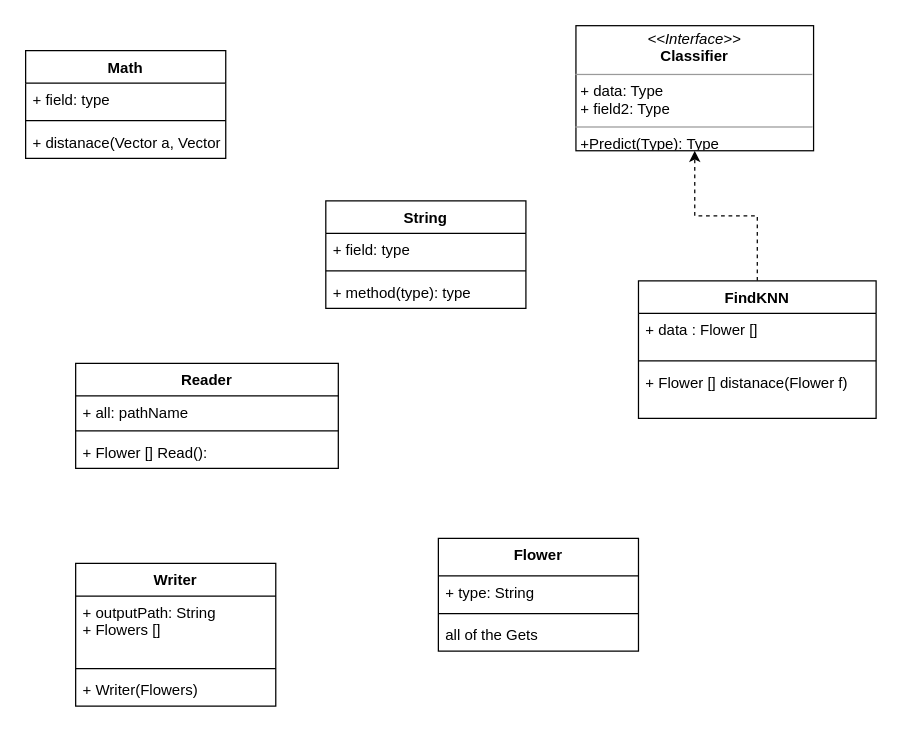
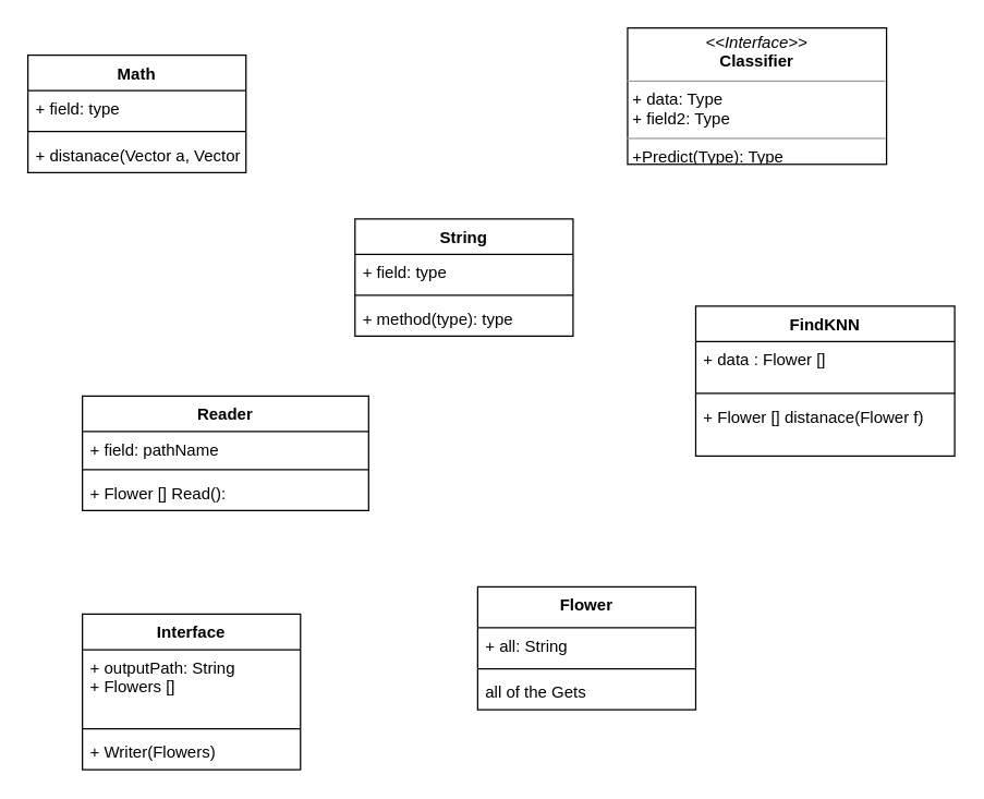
  <mxCell id="0" />
  <mxCell id="1" parent="0" />
  <mxCell id="2" value="Reader" style="swimlane;fontStyle=1;align=center;verticalAlign=top;childLayout=stackLayout;horizontal=1;startSize=26;horizontalStack=0;resizeParent=1;resizeParentMax=0;resizeLast=0;collapsible=1;marginBottom=0;" vertex="1" parent="1"><mxGeometry x="60" y="290" width="210" height="84" as="geometry"><mxRectangle x="190" y="420" width="70" height="26" as="alternateBounds" /></mxGeometry></mxCell>
- <mxCell id="3" value="+ all: pathName&#10;" style="text;strokeColor=none;fillColor=none;align=left;verticalAlign=top;spacingLeft=4;spacingRight=4;overflow=hidden;rotatable=0;points=[[0,0.5],[1,0.5]];portConstraint=eastwest;" vertex="1" parent="2"><mxGeometry y="26" width="210" height="24" as="geometry" /></mxCell>
+ <mxCell id="3" value="+ field: pathName&#10;" style="text;strokeColor=none;fillColor=none;align=left;verticalAlign=top;spacingLeft=4;spacingRight=4;overflow=hidden;rotatable=0;points=[[0,0.5],[1,0.5]];portConstraint=eastwest;" vertex="1" parent="2"><mxGeometry y="26" width="210" height="24" as="geometry" /></mxCell>
  <mxCell id="4" value="" style="line;strokeWidth=1;fillColor=none;align=left;verticalAlign=middle;spacingTop=-1;spacingLeft=3;spacingRight=3;rotatable=0;labelPosition=right;points=[];portConstraint=eastwest;" vertex="1" parent="2"><mxGeometry y="50" width="210" height="8" as="geometry" /></mxCell>
  <mxCell id="5" value="+ Flower [] Read():" style="text;strokeColor=none;fillColor=none;align=left;verticalAlign=top;spacingLeft=4;spacingRight=4;overflow=hidden;rotatable=0;points=[[0,0.5],[1,0.5]];portConstraint=eastwest;" vertex="1" parent="2"><mxGeometry y="58" width="210" height="26" as="geometry" /></mxCell>
- <mxCell id="6" style="edgeStyle=orthogonalEdgeStyle;rounded=0;orthogonalLoop=1;jettySize=auto;html=1;exitX=0.5;exitY=0;exitDx=0;exitDy=0;dashed=1;entryX=0.5;entryY=1;entryDx=0;entryDy=0;" edge="1" parent="1" source="7" target="23"><mxGeometry relative="1" as="geometry"><mxPoint x="335" y="160" as="targetPoint" /></mxGeometry></mxCell>
  <mxCell id="7" value="FindKNN" style="swimlane;fontStyle=1;align=center;verticalAlign=top;childLayout=stackLayout;horizontal=1;startSize=26;horizontalStack=0;resizeParent=1;resizeParentMax=0;resizeLast=0;collapsible=1;marginBottom=0;" vertex="1" parent="1"><mxGeometry x="510" y="224" width="190" height="110" as="geometry" /></mxCell>
  <mxCell id="8" value="+ data : Flower []" style="text;strokeColor=none;fillColor=none;align=left;verticalAlign=top;spacingLeft=4;spacingRight=4;overflow=hidden;rotatable=0;points=[[0,0.5],[1,0.5]];portConstraint=eastwest;" vertex="1" parent="7"><mxGeometry y="26" width="190" height="34" as="geometry" /></mxCell>
  <mxCell id="9" value="" style="line;strokeWidth=1;fillColor=none;align=left;verticalAlign=middle;spacingTop=-1;spacingLeft=3;spacingRight=3;rotatable=0;labelPosition=right;points=[];portConstraint=eastwest;" vertex="1" parent="7"><mxGeometry y="60" width="190" height="8" as="geometry" /></mxCell>
  <mxCell id="10" value="+ Flower [] distanace(Flower f)&#10;" style="text;strokeColor=none;fillColor=none;align=left;verticalAlign=top;spacingLeft=4;spacingRight=4;overflow=hidden;rotatable=0;points=[[0,0.5],[1,0.5]];portConstraint=eastwest;" vertex="1" parent="7"><mxGeometry y="68" width="190" height="42" as="geometry" /></mxCell>
  <mxCell id="11" value="Flower" style="swimlane;fontStyle=1;align=center;verticalAlign=top;childLayout=stackLayout;horizontal=1;startSize=30;horizontalStack=0;resizeParent=1;resizeParentMax=0;resizeLast=0;collapsible=1;marginBottom=0;" vertex="1" parent="1"><mxGeometry x="350" y="430" width="160" height="90" as="geometry" /></mxCell>
- <mxCell id="12" value="+ type: String&#10;" style="text;strokeColor=none;fillColor=none;align=left;verticalAlign=top;spacingLeft=4;spacingRight=4;overflow=hidden;rotatable=0;points=[[0,0.5],[1,0.5]];portConstraint=eastwest;" vertex="1" parent="11"><mxGeometry y="30" width="160" height="26" as="geometry" /></mxCell>
+ <mxCell id="12" value="+ all: String&#10;" style="text;strokeColor=none;fillColor=none;align=left;verticalAlign=top;spacingLeft=4;spacingRight=4;overflow=hidden;rotatable=0;points=[[0,0.5],[1,0.5]];portConstraint=eastwest;" vertex="1" parent="11"><mxGeometry y="30" width="160" height="26" as="geometry" /></mxCell>
  <mxCell id="13" value="" style="line;strokeWidth=1;fillColor=none;align=left;verticalAlign=middle;spacingTop=-1;spacingLeft=3;spacingRight=3;rotatable=0;labelPosition=right;points=[];portConstraint=eastwest;" vertex="1" parent="11"><mxGeometry y="56" width="160" height="8" as="geometry" /></mxCell>
  <mxCell id="14" value="all of the Gets" style="text;strokeColor=none;fillColor=none;align=left;verticalAlign=top;spacingLeft=4;spacingRight=4;overflow=hidden;rotatable=0;points=[[0,0.5],[1,0.5]];portConstraint=eastwest;" vertex="1" parent="11"><mxGeometry y="64" width="160" height="26" as="geometry" /></mxCell>
- <mxCell id="15" value="Writer" style="swimlane;fontStyle=1;align=center;verticalAlign=top;childLayout=stackLayout;horizontal=1;startSize=26;horizontalStack=0;resizeParent=1;resizeParentMax=0;resizeLast=0;collapsible=1;marginBottom=0;" vertex="1" parent="1"><mxGeometry x="60" y="450" width="160" height="114" as="geometry" /></mxCell>
+ <mxCell id="15" value="Interface" style="swimlane;fontStyle=1;align=center;verticalAlign=top;childLayout=stackLayout;horizontal=1;startSize=26;horizontalStack=0;resizeParent=1;resizeParentMax=0;resizeLast=0;collapsible=1;marginBottom=0;" vertex="1" parent="1"><mxGeometry x="60" y="450" width="160" height="114" as="geometry" /></mxCell>
  <mxCell id="16" value="+ outputPath: String&#10;+ Flowers [] " style="text;strokeColor=none;fillColor=none;align=left;verticalAlign=top;spacingLeft=4;spacingRight=4;overflow=hidden;rotatable=0;points=[[0,0.5],[1,0.5]];portConstraint=eastwest;" vertex="1" parent="15"><mxGeometry y="26" width="160" height="54" as="geometry" /></mxCell>
  <mxCell id="17" value="" style="line;strokeWidth=1;fillColor=none;align=left;verticalAlign=middle;spacingTop=-1;spacingLeft=3;spacingRight=3;rotatable=0;labelPosition=right;points=[];portConstraint=eastwest;" vertex="1" parent="15"><mxGeometry y="80" width="160" height="8" as="geometry" /></mxCell>
  <mxCell id="18" value="+ Writer(Flowers)" style="text;strokeColor=none;fillColor=none;align=left;verticalAlign=top;spacingLeft=4;spacingRight=4;overflow=hidden;rotatable=0;points=[[0,0.5],[1,0.5]];portConstraint=eastwest;" vertex="1" parent="15"><mxGeometry y="88" width="160" height="26" as="geometry" /></mxCell>
  <mxCell id="19" value="Math" style="swimlane;fontStyle=1;align=center;verticalAlign=top;childLayout=stackLayout;horizontal=1;startSize=26;horizontalStack=0;resizeParent=1;resizeParentMax=0;resizeLast=0;collapsible=1;marginBottom=0;" vertex="1" parent="1"><mxGeometry x="20" y="40" width="160" height="86" as="geometry" /></mxCell>
  <mxCell id="20" value="+ field: type" style="text;strokeColor=none;fillColor=none;align=left;verticalAlign=top;spacingLeft=4;spacingRight=4;overflow=hidden;rotatable=0;points=[[0,0.5],[1,0.5]];portConstraint=eastwest;" vertex="1" parent="19"><mxGeometry y="26" width="160" height="26" as="geometry" /></mxCell>
  <mxCell id="21" value="" style="line;strokeWidth=1;fillColor=none;align=left;verticalAlign=middle;spacingTop=-1;spacingLeft=3;spacingRight=3;rotatable=0;labelPosition=right;points=[];portConstraint=eastwest;" vertex="1" parent="19"><mxGeometry y="52" width="160" height="8" as="geometry" /></mxCell>
  <mxCell id="22" value="+ distanace(Vector a, Vector b)" style="text;strokeColor=none;fillColor=none;align=left;verticalAlign=top;spacingLeft=4;spacingRight=4;overflow=hidden;rotatable=0;points=[[0,0.5],[1,0.5]];portConstraint=eastwest;" vertex="1" parent="19"><mxGeometry y="60" width="160" height="26" as="geometry" /></mxCell>
  <mxCell id="23" value="&lt;p style=&quot;margin: 0px ; margin-top: 4px ; text-align: center&quot;&gt;&lt;i&gt;&amp;lt;&amp;lt;Interface&amp;gt;&amp;gt;&lt;/i&gt;&lt;br&gt;&lt;b&gt;Classifier&lt;/b&gt;&lt;/p&gt;&lt;hr size=&quot;1&quot;&gt;&lt;p style=&quot;margin: 0px ; margin-left: 4px&quot;&gt;+ data: Type&lt;br&gt;+ field2: Type&lt;/p&gt;&lt;hr size=&quot;1&quot;&gt;&lt;p style=&quot;margin: 0px ; margin-left: 4px&quot;&gt;+Predict(Type): Type&lt;br&gt;&lt;br&gt;&lt;/p&gt;" style="verticalAlign=top;align=left;overflow=fill;fontSize=12;fontFamily=Helvetica;html=1;" vertex="1" parent="1"><mxGeometry x="460" y="20" width="190" height="100" as="geometry" /></mxCell>
  <mxCell id="24" value="String" style="swimlane;fontStyle=1;align=center;verticalAlign=top;childLayout=stackLayout;horizontal=1;startSize=26;horizontalStack=0;resizeParent=1;resizeParentMax=0;resizeLast=0;collapsible=1;marginBottom=0;" vertex="1" parent="1"><mxGeometry x="260" y="160" width="160" height="86" as="geometry" /></mxCell>
  <mxCell id="25" value="+ field: type" style="text;strokeColor=none;fillColor=none;align=left;verticalAlign=top;spacingLeft=4;spacingRight=4;overflow=hidden;rotatable=0;points=[[0,0.5],[1,0.5]];portConstraint=eastwest;" vertex="1" parent="24"><mxGeometry y="26" width="160" height="26" as="geometry" /></mxCell>
  <mxCell id="26" value="" style="line;strokeWidth=1;fillColor=none;align=left;verticalAlign=middle;spacingTop=-1;spacingLeft=3;spacingRight=3;rotatable=0;labelPosition=right;points=[];portConstraint=eastwest;" vertex="1" parent="24"><mxGeometry y="52" width="160" height="8" as="geometry" /></mxCell>
  <mxCell id="27" value="+ method(type): type" style="text;strokeColor=none;fillColor=none;align=left;verticalAlign=top;spacingLeft=4;spacingRight=4;overflow=hidden;rotatable=0;points=[[0,0.5],[1,0.5]];portConstraint=eastwest;" vertex="1" parent="24"><mxGeometry y="60" width="160" height="26" as="geometry" /></mxCell>
